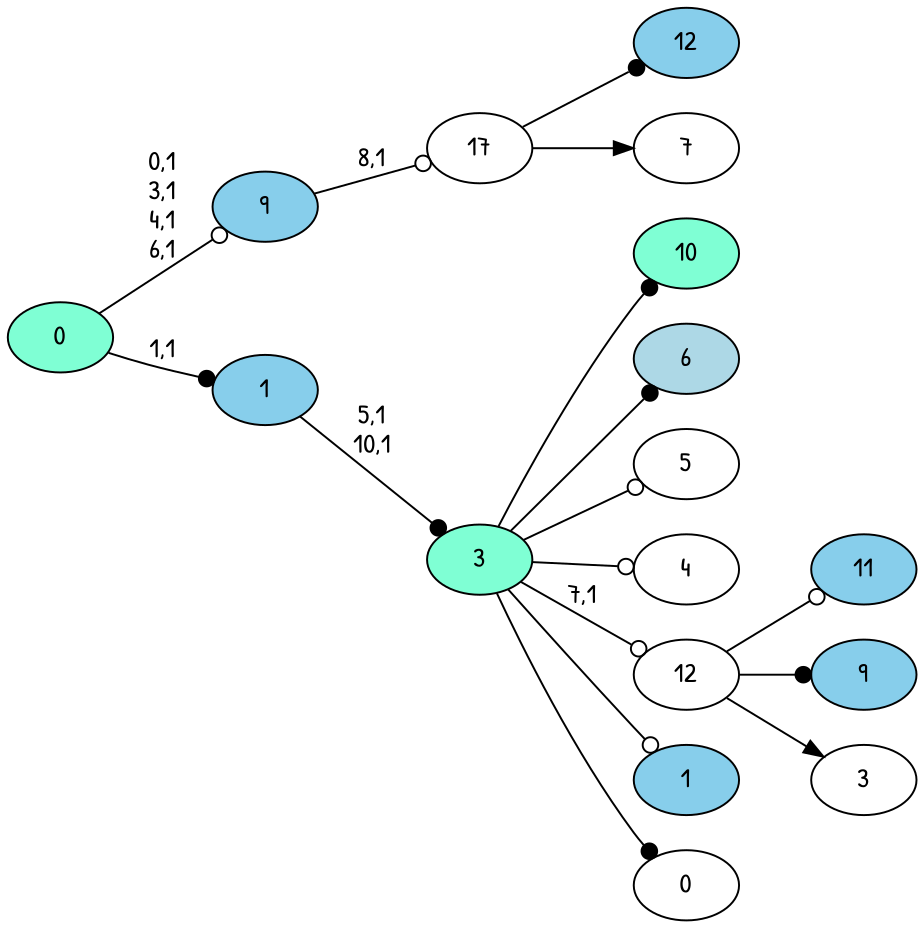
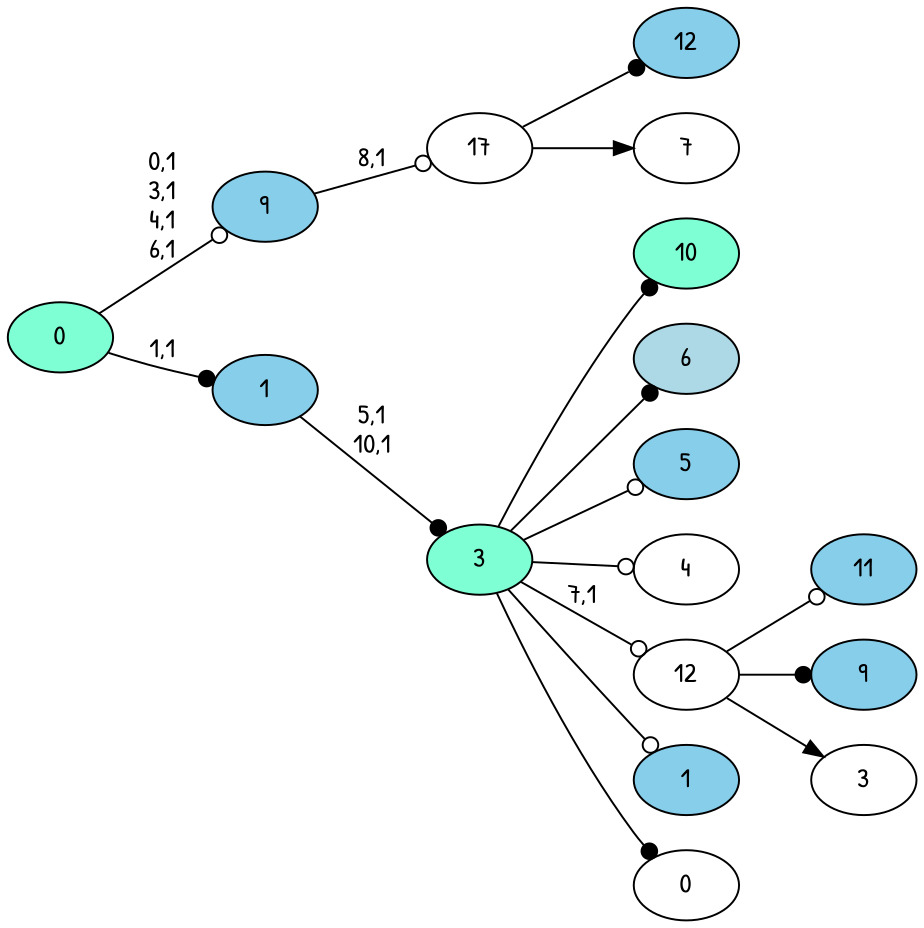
  digraph {
    fontname="Patrick Hand"
    rankdir=LR
    node [fillcolor=white fontname="Patrick Hand" style=filled]
    edge [arrowhead=dot fontname="Patrick Hand"]
    n1 [fillcolor=skyblue label=12]
    n2 [fillcolor=skyblue label=11]
    n3 [fillcolor=aquamarine label=10]
    n4 [fillcolor=skyblue label=9]
    n5 [label=7]
    17
    n7 [fillcolor=lightblue label=6]
-   n8 [label=5]
+   n8 [fillcolor=skyblue label=5]
    n9 [label=4]
    n10 [label=3]
    12
    9 [fillcolor=skyblue]
    n13 [fillcolor=skyblue label=1]
    n14 [label=0]
    3 [fillcolor=aquamarine]
    1 [fillcolor=skyblue]
    0 [fillcolor=aquamarine]
    17 -> n1
    17 -> n5 [arrowhead=normal]
    12 -> n2 [arrowhead=odot]
    12 -> n4
    12 -> n10 [arrowhead=normal]
    9 -> 17 [arrowhead=odot label="8,1"]
    3 -> n3
    3 -> n7
    3 -> n8 [arrowhead=odot]
    3 -> n9 [arrowhead=odot]
    3 -> 12 [arrowhead=odot label="7,1"]
    3 -> n13 [arrowhead=odot]
    3 -> n14
    1 -> 3 [label="5,1\n10,1"]
    0 -> 9 [arrowhead=odot label="0,1\n3,1\n4,1\n6,1"]
    0 -> 1 [label="1,1"]
  }
